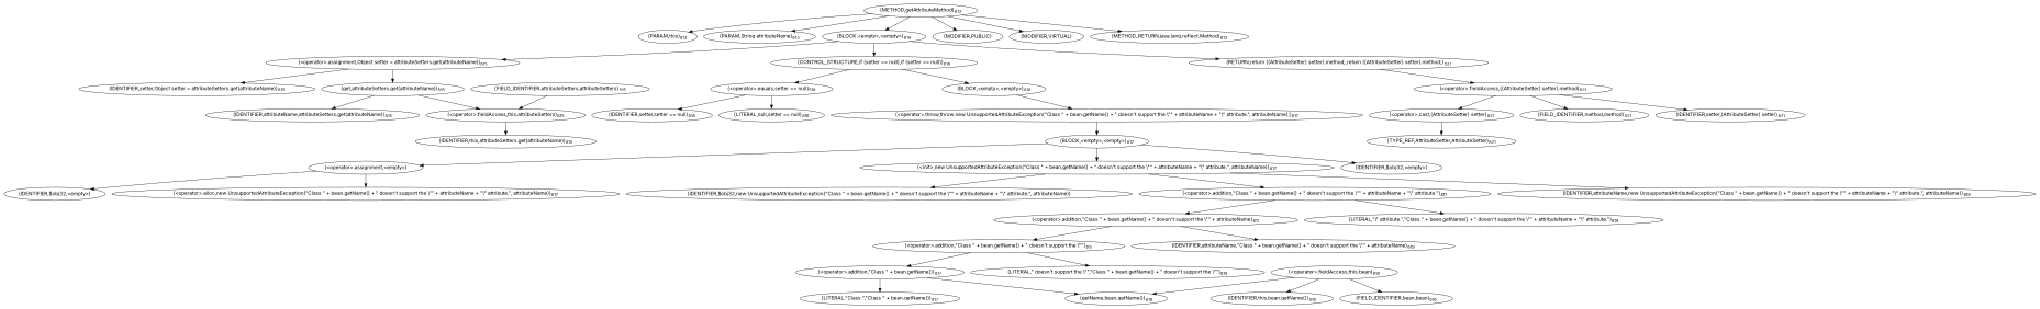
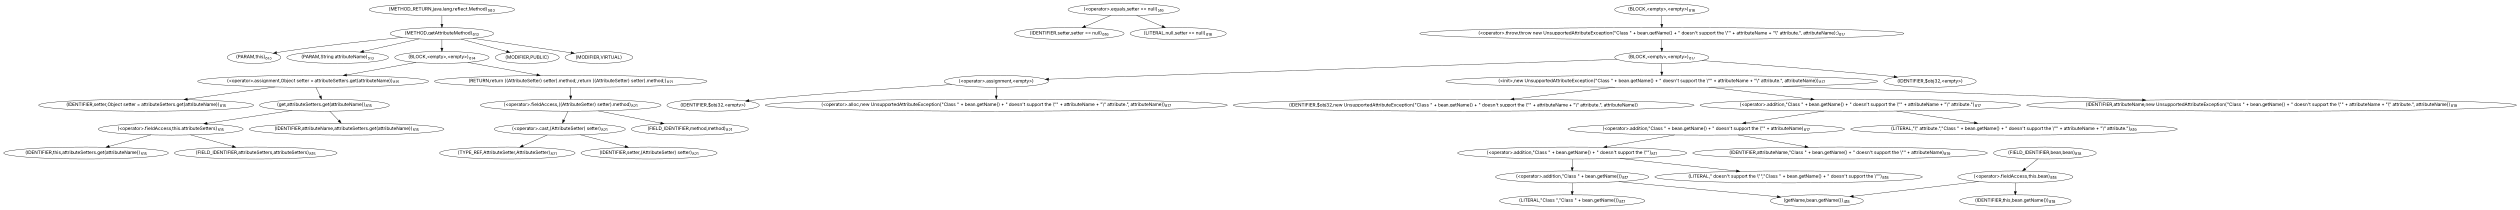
  digraph {
    fontname=Inter
    node [fontname=Inter]
    edge [fontname=Inter]
    n1 [label=<(METHOD,getAttributeMethod)<SUB>813</SUB>>]
    n2 [label=<(PARAM,this)<SUB>813</SUB>>]
    n3 [label=<(PARAM,String attributeName)<SUB>813</SUB>>]
    n4 [label=<(BLOCK,&lt;empty&gt;,&lt;empty&gt;)<SUB>814</SUB>>]
    n5 [label=<(MODIFIER,PUBLIC)>]
    n6 [label=<(MODIFIER,VIRTUAL)>]
-   n7 [label=<(METHOD_RETURN,java.lang.reflect.Method)<SUB>813</SUB>>]
+   n7 [label=<(METHOD_RETURN,java.lang.reflect.Method)<SUB>883</SUB>>]
    n8 [label=<(&lt;operator&gt;.assignment,Object setter = attributeSetters.get(attributeName))<SUB>815</SUB>>]
-   n9 [label=<(CONTROL_STRUCTURE,if (setter == null),if (setter == null))<SUB>816</SUB>>]
    n10 [label=<(RETURN,return ((AttributeSetter) setter).method;,return ((AttributeSetter) setter).method;)<SUB>821</SUB>>]
    n11 [label=<(IDENTIFIER,setter,Object setter = attributeSetters.get(attributeName))<SUB>815</SUB>>]
    n12 [label=<(get,attributeSetters.get(attributeName))<SUB>815</SUB>>]
    n13 [label=<(&lt;operator&gt;.equals,setter == null)<SUB>516</SUB>>]
    n14 [label=<(BLOCK,&lt;empty&gt;,&lt;empty&gt;)<SUB>816</SUB>>]
    n15 [label=<(&lt;operator&gt;.fieldAccess,((AttributeSetter) setter).method)<SUB>821</SUB>>]
    n16 [label=<(&lt;operator&gt;.fieldAccess,this.attributeSetters)<SUB>815</SUB>>]
    n17 [label=<(IDENTIFIER,attributeName,attributeSetters.get(attributeName))<SUB>815</SUB>>]
    n18 [label=<(IDENTIFIER,this,attributeSetters.get(attributeName))<SUB>815</SUB>>]
    n19 [label=<(FIELD_IDENTIFIER,attributeSetters,attributeSetters)<SUB>815</SUB>>]
    n20 [label=<(IDENTIFIER,setter,setter == null)<SUB>816</SUB>>]
    n21 [label=<(LITERAL,null,setter == null)<SUB>816</SUB>>]
    n22 [label=<(&lt;operator&gt;.throw,throw new UnsupportedAttributeException(&quot;Class &quot; + bean.getName() + &quot; doesn't support the \&quot;&quot; + attributeName + &quot;\&quot; attribute.&quot;, attributeName);)<SUB>817</SUB>>]
    n23 [label=<(BLOCK,&lt;empty&gt;,&lt;empty&gt;)<SUB>817</SUB>>]
    n24 [label=<(&lt;operator&gt;.assignment,&lt;empty&gt;)>]
    n25 [label=<(&lt;init&gt;,new UnsupportedAttributeException(&quot;Class &quot; + bean.getName() + &quot; doesn't support the \&quot;&quot; + attributeName + &quot;\&quot; attribute.&quot;, attributeName))<SUB>817</SUB>>]
    n26 [label=<(IDENTIFIER,$obj32,&lt;empty&gt;)>]
    n27 [label=<(IDENTIFIER,$obj32,&lt;empty&gt;)>]
    n28 [label=<(&lt;operator&gt;.alloc,new UnsupportedAttributeException(&quot;Class &quot; + bean.getName() + &quot; doesn't support the \&quot;&quot; + attributeName + &quot;\&quot; attribute.&quot;, attributeName))<SUB>817</SUB>>]
    n29 [label=<(IDENTIFIER,$obj32,new UnsupportedAttributeException(&quot;Class &quot; + bean.getName() + &quot; doesn't support the \&quot;&quot; + attributeName + &quot;\&quot; attribute.&quot;, attributeName))>]
    n30 [label=<(&lt;operator&gt;.addition,&quot;Class &quot; + bean.getName() + &quot; doesn't support the \&quot;&quot; + attributeName + &quot;\&quot; attribute.&quot;)<SUB>817</SUB>>]
    n31 [label=<(IDENTIFIER,attributeName,new UnsupportedAttributeException(&quot;Class &quot; + bean.getName() + &quot; doesn't support the \&quot;&quot; + attributeName + &quot;\&quot; attribute.&quot;, attributeName))<SUB>819</SUB>>]
    n32 [label=<(&lt;operator&gt;.addition,&quot;Class &quot; + bean.getName() + &quot; doesn't support the \&quot;&quot; + attributeName)<SUB>817</SUB>>]
    n33 [label=<(LITERAL,&quot;\&quot; attribute.&quot;,&quot;Class &quot; + bean.getName() + &quot; doesn't support the \&quot;&quot; + attributeName + &quot;\&quot; attribute.&quot;)<SUB>819</SUB>>]
    n34 [label=<(&lt;operator&gt;.addition,&quot;Class &quot; + bean.getName() + &quot; doesn't support the \&quot;&quot;)<SUB>817</SUB>>]
    n35 [label=<(IDENTIFIER,attributeName,&quot;Class &quot; + bean.getName() + &quot; doesn't support the \&quot;&quot; + attributeName)<SUB>819</SUB>>]
    n36 [label=<(&lt;operator&gt;.addition,&quot;Class &quot; + bean.getName())<SUB>817</SUB>>]
    n37 [label=<(LITERAL,&quot; doesn't support the \&quot;&quot;,&quot;Class &quot; + bean.getName() + &quot; doesn't support the \&quot;&quot;)<SUB>818</SUB>>]
    n38 [label=<(LITERAL,&quot;Class &quot;,&quot;Class &quot; + bean.getName())<SUB>817</SUB>>]
-   n39 [label=<(getName,bean.getName())<SUB>818</SUB>>]
+   n39 [label=<(getName,bean.getName())<SUB>418</SUB>>]
    n40 [label=<(&lt;operator&gt;.fieldAccess,this.bean)<SUB>818</SUB>>]
    n41 [label=<(IDENTIFIER,this,bean.getName())<SUB>818</SUB>>]
    n42 [label=<(FIELD_IDENTIFIER,bean,bean)<SUB>818</SUB>>]
    n43 [label=<(&lt;operator&gt;.cast,(AttributeSetter) setter)<SUB>821</SUB>>]
    n44 [label=<(FIELD_IDENTIFIER,method,method)<SUB>821</SUB>>]
    n45 [label=<(TYPE_REF,AttributeSetter,AttributeSetter)<SUB>821</SUB>>]
    n46 [label=<(IDENTIFIER,setter,(AttributeSetter) setter)<SUB>821</SUB>>]
    n1 -> n2
    n1 -> n3
    n1 -> n4
    n1 -> n5
    n1 -> n6
-   n1 -> n7
+   n7 -> n1
    n4 -> n8
-   n4 -> n9
    n4 -> n10
    n8 -> n11
    n8 -> n12
-   n9 -> n13
-   n9 -> n14
    n10 -> n15
    n12 -> n16
    n12 -> n17
    n13 -> n20
    n13 -> n21
    n14 -> n22
    n15 -> n43
    n15 -> n44
    n16 -> n18
-   n19 -> n16
+   n16 -> n19
    n22 -> n23
    n23 -> n24
    n23 -> n25
    n23 -> n26
    n24 -> n27
    n24 -> n28
    n25 -> n29
    n25 -> n30
    n25 -> n31
    n30 -> n32
    n30 -> n33
    n32 -> n34
    n32 -> n35
    n34 -> n36
    n34 -> n37
    n36 -> n38
    n36 -> n39
    n40 -> n39
    n40 -> n41
-   n40 -> n42
+   n42 -> n40
    n43 -> n45
-   n15 -> n46
+   n43 -> n46
  }
